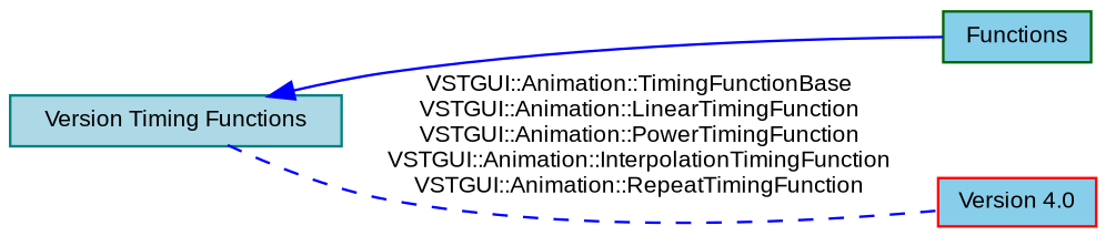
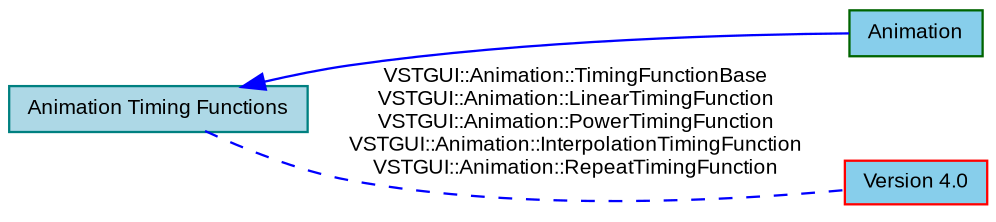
  digraph {
    rankdir=LR
    node [fillcolor=skyblue fontname=Arial fontsize=9 shape=record style=filled]
    edge [color=blue fontname=Arial fontsize=9 labelfontname=Arial labelfontsize=9 shape=plaintext]
-   n1 [color=darkgreen height=0.2 label=Functions width=0.4]
-   n2 [color=teal fillcolor=lightblue fontcolor=black height=0.2 label="Version Timing Functions" width=0.4]
+   n1 [color=darkgreen height=0.2 label=Animation width=0.4]
+   n2 [color=teal fillcolor=lightblue fontcolor=black height=0.2 label="Animation Timing Functions" width=0.4]
    n3 [color=red height=0.2 label="Version 4.0" width=0.4]
    n2 -> n1 [dir=back style=solid]
    n2 -> n3 [dir=none label="VSTGUI::Animation::TimingFunctionBase\nVSTGUI::Animation::LinearTimingFunction\nVSTGUI::Animation::PowerTimingFunction\nVSTGUI::Animation::InterpolationTimingFunction\nVSTGUI::Animation::RepeatTimingFunction" style=dashed]
  }
